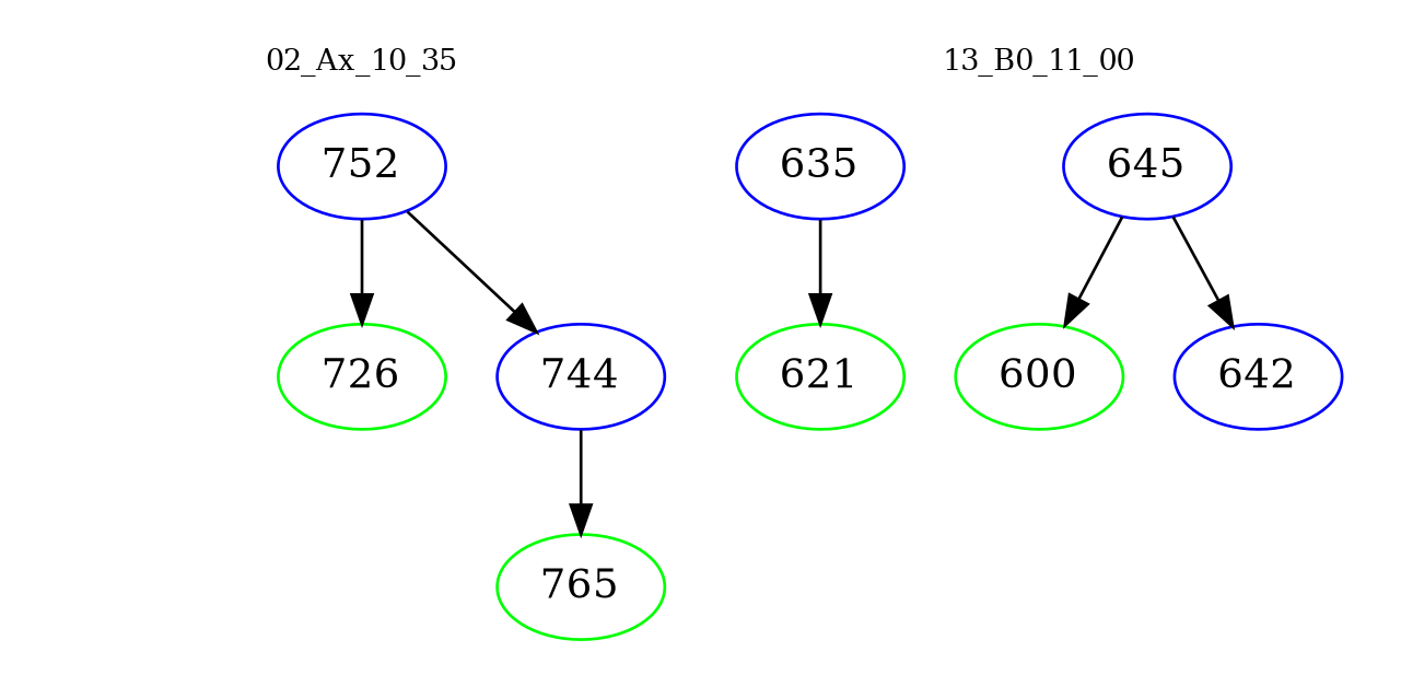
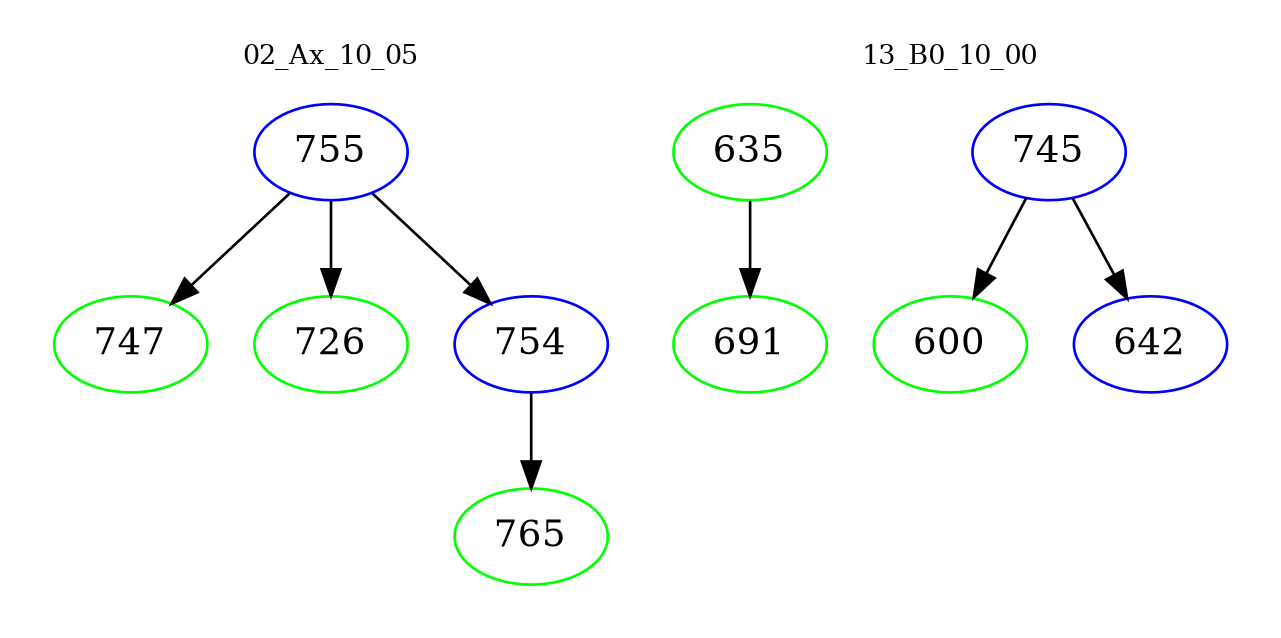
  digraph {
    node [color=blue]
    edge [color=black]
-   n1 [label=752]
+   n1 [label=755]
+   n2 [color=green label=747]
    n3 [color=green label=726]
-   n4 [label=744]
+   n4 [label=754]
    n5 [color=green label=765]
-   n6 [label=645]
-   n7 [label=635]
+   n6 [label=745]
+   n7 [color=green label=635]
    n8 [color=green label=600]
    n9 [label=642]
-   n10 [color=green label=621]
+   n10 [color=green label=691]
    subgraph cluster_1 {
      color=white
      fontsize=10
-     label="02_Ax_10_35"
+     label="02_Ax_10_05"
      n1
+     n2
      n3
      n4
      n5
    }
    subgraph cluster_2 {
      color=white
      fontsize=10
-     label="13_B0_11_00"
+     label="13_B0_10_00"
      n6
      n7
      n8
      n9
      n10
    }
+   n1 -> n2
    n1 -> n3
    n1 -> n4
    n4 -> n5
    n6 -> n8
    n6 -> n9
    n7 -> n10
  }
